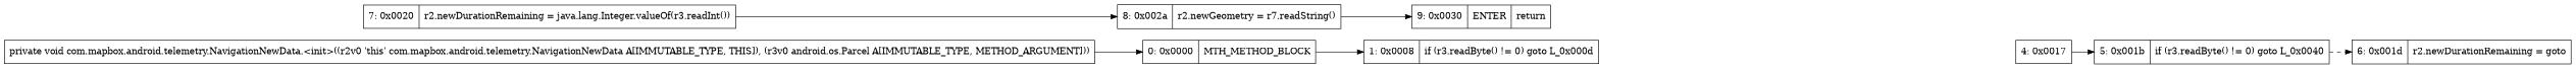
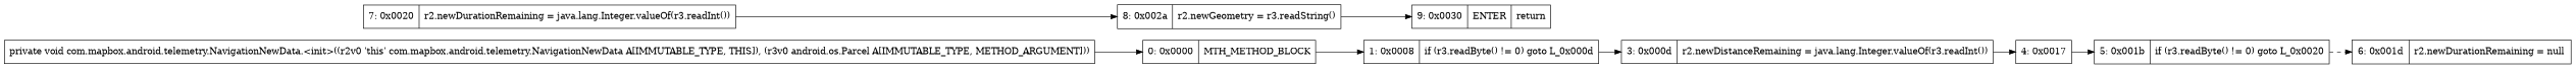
  digraph {
    rankdir=LR
    node [shape=record]
    n1 [label="{0\:\ 0x0000|MTH_METHOD_BLOCK\l}"]
    n2 [label="{1\:\ 0x0008|if (r3.readByte() != 0) goto L_0x000d\l}"]
+   n3 [label="{3\:\ 0x000d|r2.newDistanceRemaining = java.lang.Integer.valueOf(r3.readInt())\l}"]
    n4 [label="{4\:\ 0x0017}"]
-   n5 [label="{5\:\ 0x001b|if (r3.readByte() != 0) goto L_0x0040\l}"]
-   n6 [label="{6\:\ 0x001d|r2.newDurationRemaining = goto\l}"]
+   n5 [label="{5\:\ 0x001b|if (r3.readByte() != 0) goto L_0x0020\l}"]
+   n6 [label="{6\:\ 0x001d|r2.newDurationRemaining = null\l}"]
    n7 [label="{7\:\ 0x0020|r2.newDurationRemaining = java.lang.Integer.valueOf(r3.readInt())\l}"]
-   n8 [label="{8\:\ 0x002a|r2.newGeometry = r7.readString()\l}"]
+   n8 [label="{8\:\ 0x002a|r2.newGeometry = r3.readString()\l}"]
    n9 [label="{9\:\ 0x0030|ENTER\l|return\l}"]
    n10 [label="{private void com.mapbox.android.telemetry.NavigationNewData.\<init\>((r2v0 'this' com.mapbox.android.telemetry.NavigationNewData A[IMMUTABLE_TYPE, THIS]), (r3v0 android.os.Parcel A[IMMUTABLE_TYPE, METHOD_ARGUMENT])) }"]
    n1 -> n2
+   n2 -> n3
+   n3 -> n4
    n4 -> n5
    n5 -> n6 [style=dashed]
    n7 -> n8
    n8 -> n9
    n10 -> n1
  }
